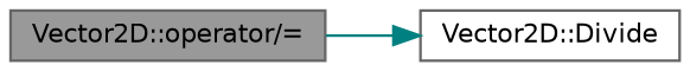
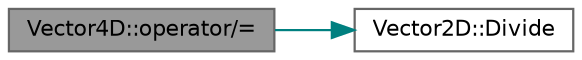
  digraph {
    rankdir=LR
    node [fontname=Helvetica fontsize=10 shape=box style=filled]
-   n1 [color=gray40 fillcolor=grey60 fontcolor=black height=0.2 label="Vector2D::operator/=" width=0.4]
+   n1 [color=gray40 fillcolor=grey60 fontcolor=black height=0.2 label="Vector4D::operator/=" width=0.4]
    n2 [color=grey40 fillcolor=white height=0.2 label="Vector2D::Divide" width=0.4]
    n1 -> n2 [color=teal fontname=Helvetica fontsize=10 labelfontname=Helvetica labelfontsize=10 style=solid]
  }
